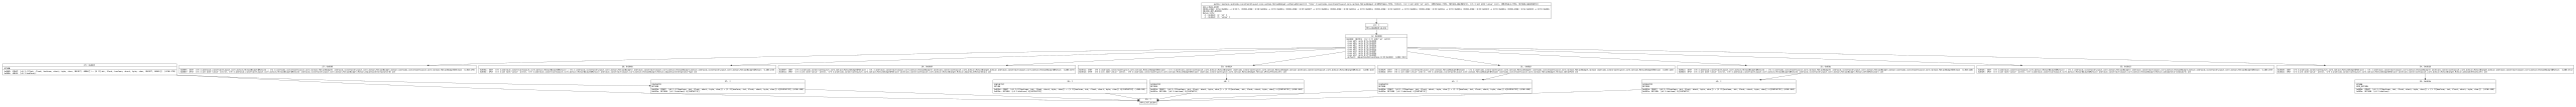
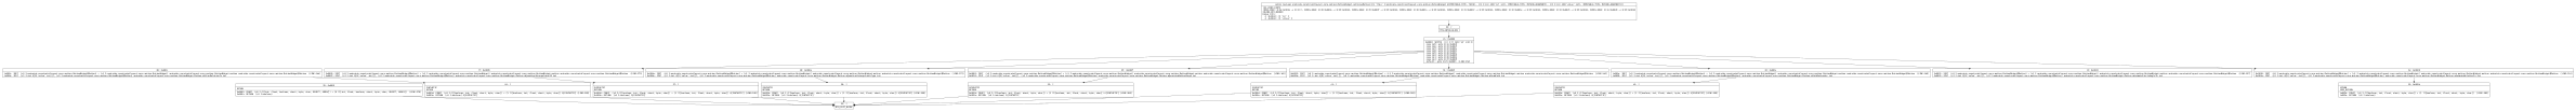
  digraph {
    fontname="JetBrains Mono"
    node [fontname="JetBrains Mono" shape=record]
    edge [fontname="JetBrains Mono"]
-   n1 [label="{22\:\ ?|MTH_ARGUMENT_BLOCK\l}"]
-   n2 [label="{24\:\ 0x0000|0x0000: SWITCH  (r2 I:?? A[D('id' int)])\l case 605: goto B:34:0x0028\l case 606: goto B:33:0x0023\l case 607: goto B:32:0x001e\l case 608: goto B:31:0x0019\l case 609: goto B:30:0x0014\l case 610: goto B:29:0x000f\l case 611: goto B:28:0x000a\l case 612: goto B:27:0x0005\l default: mQuantizeMotionSteps B:25:0x0003  (LINE:152)\l}"]
+   n1 [label="{22\:\ ?|MTH_ENTER_BLOCK\l}"]
+   n2 [label="{24\:\ 0x0000|0x0000: SWITCH  (r2 I:?? A[D('id' int)])\l case 605: goto B:34:0x0028\l case 606: goto B:33:0x0023\l case 607: goto B:32:0x001e\l case 608: goto B:31:0x0019\l case 609: goto B:30:0x0014\l case 610: goto B:29:0x000f\l case 611: goto B:28:0x000a\l case 612: goto B:27:0x0005\l default: goto B:25:0x0003  (LINE:152)\l}"]
    n3 [label="{27\:\ 0x0005|0x0005: IGET  (r0 I:androidx.constraintlayout.core.motion.MotionWidget$Motion) = (r1 I:androidx.constraintlayout.core.motion.MotionWidget) androidx.constraintlayout.core.motion.MotionWidget.motion androidx.constraintlayout.core.motion.MotionWidget$Motion  (LINE:175)\l0x0007: IPUT  (r3 I:int A[D('value' int)]), (r0 I:androidx.constraintlayout.core.motion.MotionWidget$Motion) androidx.constraintlayout.core.motion.MotionWidget.Motion.mQuantizeInterpolatorID int \l}"]
    n4 [label="{28\:\ 0x000a|0x000a: IGET  (r0 I:androidx.constraintlayout.core.motion.MotionWidget$Motion) = (r1 I:androidx.constraintlayout.core.motion.MotionWidget) androidx.constraintlayout.core.motion.MotionWidget.motion androidx.constraintlayout.core.motion.MotionWidget$Motion  (LINE:172)\l0x000c: IPUT  (r3 I:int A[D('value' int)]), (r0 I:androidx.constraintlayout.core.motion.MotionWidget$Motion) androidx.constraintlayout.core.motion.MotionWidget.Motion.mQuantizeInterpolatorType int \l}"]
    n5 [label="{29\:\ 0x000f|0x000f: IGET  (r0 I:androidx.constraintlayout.core.motion.MotionWidget$Motion) = (r1 I:androidx.constraintlayout.core.motion.MotionWidget) androidx.constraintlayout.core.motion.MotionWidget.motion androidx.constraintlayout.core.motion.MotionWidget$Motion  (LINE:169)\l0x0011: IPUT  (r3 I:int A[D('value' int)]), (r0 I:androidx.constraintlayout.core.motion.MotionWidget$Motion) androidx.constraintlayout.core.motion.MotionWidget.Motion.mQuantizeMotionSteps int \l}"]
    n6 [label="{30\:\ 0x0014|0x0014: IGET  (r0 I:androidx.constraintlayout.core.motion.MotionWidget$Motion) = (r1 I:androidx.constraintlayout.core.motion.MotionWidget) androidx.constraintlayout.core.motion.MotionWidget.motion androidx.constraintlayout.core.motion.MotionWidget$Motion  (LINE:166)\l0x0016: IPUT  (r3 I:int A[D('value' int)]), (r0 I:androidx.constraintlayout.core.motion.MotionWidget$Motion) androidx.constraintlayout.core.motion.MotionWidget.Motion.mPolarRelativeTo int \l}"]
    n7 [label="{31\:\ 0x0019|0x0019: IGET  (r0 I:androidx.constraintlayout.core.motion.MotionWidget$Motion) = (r1 I:androidx.constraintlayout.core.motion.MotionWidget) androidx.constraintlayout.core.motion.MotionWidget.motion androidx.constraintlayout.core.motion.MotionWidget$Motion  (LINE:163)\l0x001b: IPUT  (r3 I:int A[D('value' int)]), (r0 I:androidx.constraintlayout.core.motion.MotionWidget$Motion) androidx.constraintlayout.core.motion.MotionWidget.Motion.mDrawPath int \l}"]
    n8 [label="{32\:\ 0x001e|0x001e: IGET  (r0 I:androidx.constraintlayout.core.motion.MotionWidget$Motion) = (r1 I:androidx.constraintlayout.core.motion.MotionWidget) androidx.constraintlayout.core.motion.MotionWidget.motion androidx.constraintlayout.core.motion.MotionWidget$Motion  (LINE:160)\l0x0020: IPUT  (r3 I:int A[D('value' int)]), (r0 I:androidx.constraintlayout.core.motion.MotionWidget$Motion) androidx.constraintlayout.core.motion.MotionWidget.Motion.mPathMotionArc int \l}"]
    n9 [label="{33\:\ 0x0023|0x0023: IGET  (r0 I:androidx.constraintlayout.core.motion.MotionWidget$Motion) = (r1 I:androidx.constraintlayout.core.motion.MotionWidget) androidx.constraintlayout.core.motion.MotionWidget.motion androidx.constraintlayout.core.motion.MotionWidget$Motion  (LINE:157)\l0x0025: IPUT  (r3 I:int A[D('value' int)]), (r0 I:androidx.constraintlayout.core.motion.MotionWidget$Motion) androidx.constraintlayout.core.motion.MotionWidget.Motion.mAnimateCircleAngleTo int \l}"]
    n10 [label="{34\:\ 0x0028|0x0028: IGET  (r0 I:androidx.constraintlayout.core.motion.MotionWidget$Motion) = (r1 I:androidx.constraintlayout.core.motion.MotionWidget) androidx.constraintlayout.core.motion.MotionWidget.motion androidx.constraintlayout.core.motion.MotionWidget$Motion  (LINE:154)\l0x002a: IPUT  (r3 I:int A[D('value' int)]), (r0 I:androidx.constraintlayout.core.motion.MotionWidget$Motion) androidx.constraintlayout.core.motion.MotionWidget.Motion.mAnimateRelativeTo int \l}"]
-   n11 [label="{25\:\ 0x0003|RETURN\l|0x0003: CONST  (r0 I:??[int, float, boolean, short, byte, char, OBJECT, ARRAY]) = (0 ??[int, float, boolean, short, byte, char, OBJECT, ARRAY])  (LINE:178)\l0x0004: ARRAY  (r0 I:boolean) \l}"]
+   n11 [label="{25\:\ 0x0003|RETURN\l|0x0003: CONST  (r0 I:??[int, float, boolean, short, byte, char, OBJECT, ARRAY]) = (0 ??[int, float, boolean, short, byte, char, OBJECT, ARRAY])  (LINE:178)\l0x0004: RETURN  (r0 I:boolean) \l}"]
    n12 [label="{23\:\ ?|MTH_EXIT_BLOCK\l}"]
    n13 [label="{37\:\ ?|SYNTHETIC\lRETURN\l|0x002d: CONST  (r0 I:??[boolean, int, float, short, byte, char]) = (1 ??[boolean, int, float, short, byte, char]) A[SYNTHETIC] (LINE:180)\l0x002e: RETURN  (r0 I:boolean) A[SYNTHETIC]\l}"]
    n14 [label="{38\:\ ?|SYNTHETIC\lRETURN\l|0x002d: CONST  (r0 I:??[boolean, int, float, short, byte, char]) = (1 ??[boolean, int, float, short, byte, char]) A[SYNTHETIC] (LINE:180)\l0x002e: RETURN  (r0 I:boolean) A[SYNTHETIC]\l}"]
+   n15 [label="{39\:\ ?|SYNTHETIC\lRETURN\l|0x002d: CONST  (r0 I:??[boolean, int, float, short, byte, char]) = (1 ??[boolean, int, float, short, byte, char]) A[SYNTHETIC] (LINE:180)\l0x002e: RETURN  (r0 I:boolean) A[SYNTHETIC]\l}"]
    n16 [label="{40\:\ ?|SYNTHETIC\lRETURN\l|0x002d: CONST  (r0 I:??[boolean, int, float, short, byte, char]) = (1 ??[boolean, int, float, short, byte, char]) A[SYNTHETIC] (LINE:180)\l0x002e: RETURN  (r0 I:boolean) A[SYNTHETIC]\l}"]
    n17 [label="{41\:\ ?|SYNTHETIC\lRETURN\l|0x002d: CONST  (r0 I:??[boolean, int, float, short, byte, char]) = (1 ??[boolean, int, float, short, byte, char]) A[SYNTHETIC] (LINE:180)\l0x002e: RETURN  (r0 I:boolean) A[SYNTHETIC]\l}"]
    n18 [label="{42\:\ ?|SYNTHETIC\lRETURN\l|0x002d: CONST  (r0 I:??[boolean, int, float, short, byte, char]) = (1 ??[boolean, int, float, short, byte, char]) A[SYNTHETIC] (LINE:180)\l0x002e: RETURN  (r0 I:boolean) A[SYNTHETIC]\l}"]
    n19 [label="{35\:\ 0x002d|RETURN\lORIG_RETURN\l|0x002d: CONST  (r0 I:??[boolean, int, float, short, byte, char]) = (1 ??[boolean, int, float, short, byte, char])  (LINE:180)\l0x002e: RETURN  (r0 I:boolean) \l}"]
    n20 [label="{public boolean androidx.constraintlayout.core.motion.MotionWidget.setValueMotion((r1 'this' I:androidx.constraintlayout.core.motion.MotionWidget A[IMMUTABLE_TYPE, THIS]), (r2 I:int A[D('id' int), IMMUTABLE_TYPE, METHOD_ARGUMENT]), (r3 I:int A[D('value' int), IMMUTABLE_TYPE, METHOD_ARGUMENT]))  | USE_LINES_HINTS\lCROSS_EDGE: B:36:0x002e \-\> B:23:?, CROSS_EDGE: B:28:0x000a \-\> B:35:0x002d, CROSS_EDGE: B:29:0x000f \-\> B:35:0x002d, CROSS_EDGE: B:30:0x0014 \-\> B:35:0x002d, CROSS_EDGE: B:31:0x0019 \-\> B:35:0x002d, CROSS_EDGE: B:32:0x001e \-\> B:35:0x002d, CROSS_EDGE: B:33:0x0023 \-\> B:35:0x002d, CROSS_EDGE: B:34:0x0028 \-\> B:35:0x002d\lINLINE_NOT_NEEDED\lDebug Info:\l  \-1 \-0x0043: r2 'id' I\l  \-1 \-0x0043: r3 'value' I\l}"]
    n1 -> n2
    n2 -> n3
    n2 -> n4
    n2 -> n5
-   n2 -> n6
    n2 -> n7
    n2 -> n8
    n2 -> n9
    n2 -> n10
-   n11 -> n13
+   n3 -> n13
+   n4 -> n14
+   n5 -> n15
    n6 -> n16
    n7 -> n17
    n8 -> n18
    n10 -> n19
    n11 -> n12
    n13 -> n12
    n14 -> n12
+   n15 -> n12
    n16 -> n12
    n17 -> n12
    n18 -> n12
    n20 -> n1
  }
